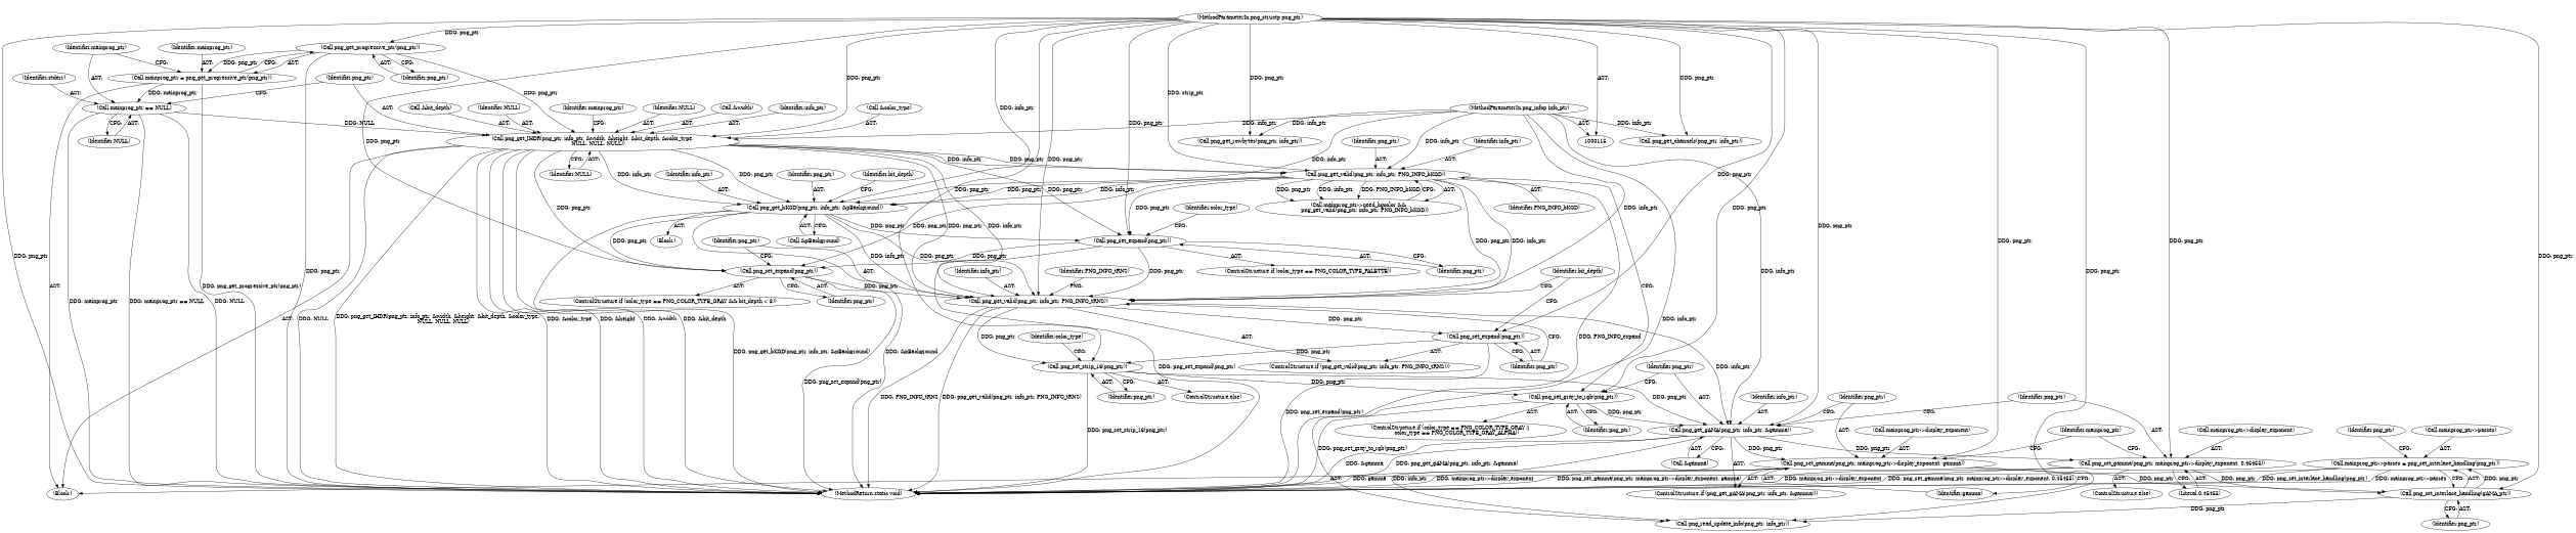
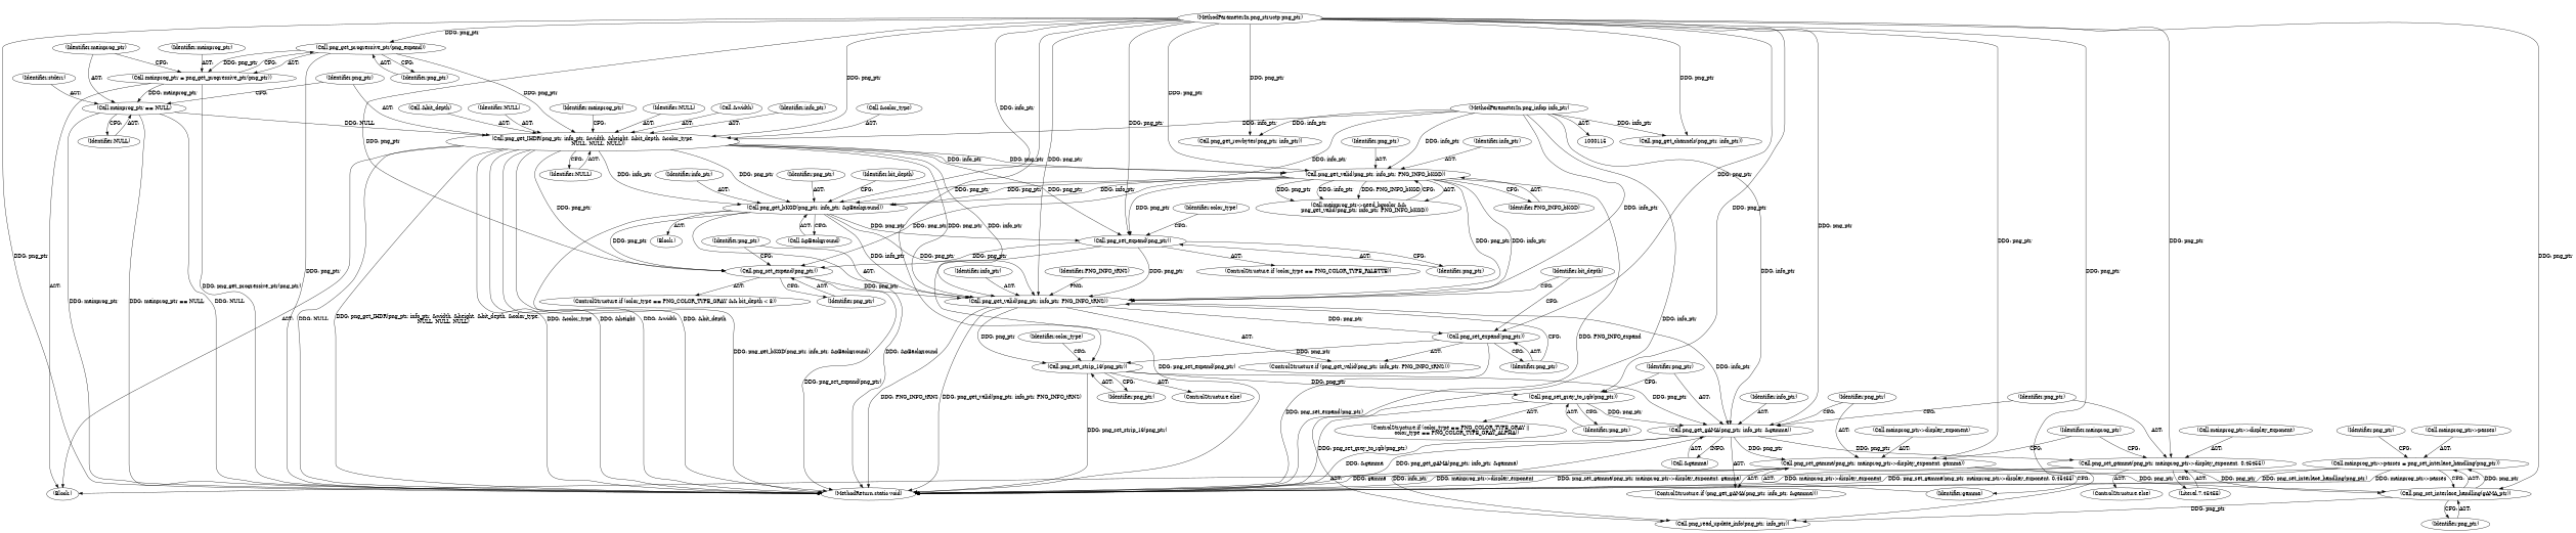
  digraph {
    n1 [label="(Call,mainprog_ptr->passes = png_set_interlace_handling(png_ptr))"]
    n2 [label="(Call,png_set_interlace_handling(gAMA_ptr))"]
    n3 [label="(Block,)"]
    n4 [label="(MethodReturn,static void)"]
    n5 [label="(Call,png_read_update_info(png_ptr, info_ptr))"]
    n6 [label="(Identifier,png_ptr)"]
    n7 [label="(Call,png_set_gamma(png_ptr, mainprog_ptr->display_exponent, gamma))"]
    n8 [label="(ControlStructure,if (png_get_gAMA(png_ptr, info_ptr, &gamma)))"]
    n9 [label="(Identifier,gamma)"]
    n10 [label="(Call,png_get_gAMA(png_ptr, info_ptr, &gamma))"]
    n11 [label="(Call,png_set_gamma(png_ptr, mainprog_ptr->display_exponent, 0.45455))"]
    n12 [label="(Call,&gamma)"]
    n13 [label="(ControlStructure,else)"]
-   n14 [label="(Literal,0.45455)"]
+   n14 [label="(Literal,7.45455)"]
    n15 [label="(Call,png_set_gray_to_rgb(png_ptr))"]
    n16 [label="(Identifier,png_ptr)"]
    n17 [label="(ControlStructure,if (color_type == PNG_COLOR_TYPE_GRAY ||\n        color_type == PNG_COLOR_TYPE_GRAY_ALPHA))"]
    n18 [label="(Call,png_set_strip_16(png_ptr))"]
    n19 [label="(Identifier,png_ptr)"]
    n20 [label="(ControlStructure,else)"]
    n21 [label="(Call,png_get_valid(png_ptr, info_ptr, PNG_INFO_tRNS))"]
    n22 [label="(Call,png_set_expand(png_ptr))"]
    n23 [label="(ControlStructure,if (png_get_valid(png_ptr, info_ptr, PNG_INFO_tRNS)))"]
    n24 [label="(Identifier,png_ptr)"]
    n25 [label="(Identifier,PNG_INFO_tRNS)"]
    n26 [label="(Call,png_set_expand(png_ptr))"]
    n27 [label="(Call,png_set_expand(png_ptr))"]
    n28 [label="(Identifier,png_ptr)"]
    n29 [label="(ControlStructure,if (color_type == PNG_COLOR_TYPE_PALETTE))"]
    n30 [label="(ControlStructure,if (color_type == PNG_COLOR_TYPE_GRAY && bit_depth < 8))"]
    n31 [label="(Identifier,png_ptr)"]
    n32 [label="(Call,png_get_IHDR(png_ptr, info_ptr, &width, &height, &bit_depth, &color_type,\n       NULL, NULL, NULL))"]
    n33 [label="(Call,png_get_bKGD(png_ptr, info_ptr, &pBackground))"]
    n34 [label="(Call,png_get_valid(png_ptr, info_ptr, PNG_INFO_bKGD))"]
    n35 [label="(Identifier,NULL)"]
    n36 [label="(Block,)"]
    n37 [label="(Call,&pBackground)"]
    n38 [label="(Identifier,PNG_INFO_bKGD)"]
    n39 [label="(Call,mainprog_ptr->need_bgcolor &&\n        png_get_valid(png_ptr, info_ptr, PNG_INFO_bKGD))"]
-   n40 [label="(Call,png_get_progressive_ptr(png_ptr))"]
+   n40 [label="(Call,png_get_progressive_ptr(png_expand))"]
    n41 [label="(Call,mainprog_ptr = png_get_progressive_ptr(png_ptr))"]
    n42 [label="(Identifier,png_ptr)"]
    n43 [label="(Call,mainprog_ptr == NULL)"]
    n44 [label="(MethodParameterIn,png_structp png_ptr)"]
    n45 [label="(Call,png_get_channels(png_ptr, info_ptr))"]
    n46 [label="(Call,png_get_rowbytes(png_ptr, info_ptr))"]
    1000115
    n48 [label="(MethodParameterIn,png_infop info_ptr)"]
    n49 [label="(Identifier,NULL)"]
    n50 [label="(Identifier,png_ptr)"]
    n51 [label="(Call,&color_type)"]
    n52 [label="(Identifier,info_ptr)"]
    n53 [label="(Identifier,png_ptr)"]
    n54 [label="(Call,&bit_depth)"]
    n55 [label="(Identifier,NULL)"]
    n56 [label="(Identifier,mainprog_ptr)"]
    n57 [label="(Identifier,png_ptr)"]
    n58 [label="(Identifier,mainprog_ptr)"]
    n59 [label="(Identifier,color_type)"]
    n60 [label="(Call,mainprog_ptr->display_exponent)"]
    n61 [label="(Identifier,mainprog_ptr)"]
    n62 [label="(Identifier,png_ptr)"]
    n63 [label="(Identifier,info_ptr)"]
    n64 [label="(Identifier,NULL)"]
    n65 [label="(Identifier,color_type)"]
    n66 [label="(Identifier,info_ptr)"]
    n67 [label="(Identifier,png_ptr)"]
    n68 [label="(Identifier,bit_depth)"]
    n69 [label="(Call,&width)"]
    n70 [label="(Call,mainprog_ptr->display_exponent)"]
    n71 [label="(Identifier,mainprog_ptr)"]
    n72 [label="(Identifier,png_ptr)"]
    n73 [label="(Identifier,bit_depth)"]
    n74 [label="(Identifier,info_ptr)"]
    n75 [label="(Identifier,png_ptr)"]
    n76 [label="(Call,mainprog_ptr->passes)"]
    n77 [label="(Identifier,stderr)"]
    n78 [label="(Identifier,info_ptr)"]
    n79 [label="(Identifier,png_ptr)"]
    n1 -> n2 [label="CFG: "]
    n1 -> n3 [label="AST: "]
    n1 -> n4 [label="DDG: mainprog_ptr->passes"]
    n1 -> n4 [label="DDG: png_set_interlace_handling(png_ptr)"]
    n2 -> n1 [label="AST: "]
    n2 -> n1 [label="DDG: png_ptr"]
    n2 -> n5 [label="DDG: png_ptr"]
    n2 -> n6 [label="CFG: "]
    n6 -> n2 [label="AST: "]
    n7 -> n2 [label="DDG: png_ptr"]
    n7 -> n4 [label="DDG: mainprog_ptr->display_exponent"]
    n7 -> n4 [label="DDG: png_set_gamma(png_ptr, mainprog_ptr->display_exponent, gamma)"]
    n7 -> n4 [label="DDG: gamma"]
    n7 -> n8 [label="AST: "]
    n7 -> n9 [label="CFG: "]
    n9 -> n7 [label="AST: "]
    n10 -> n4 [label="DDG: &gamma"]
    n10 -> n4 [label="DDG: png_get_gAMA(png_ptr, info_ptr, &gamma)"]
    n10 -> n5 [label="DDG: info_ptr"]
    n10 -> n7 [label="DDG: png_ptr"]
    n10 -> n8 [label="AST: "]
    n10 -> n11 [label="DDG: png_ptr"]
-   n10 -> n12 [label="CFG: "]
+   n10 -> n12 [label="INFO: "]
    n11 -> n2 [label="DDG: png_ptr"]
    n11 -> n4 [label="DDG: mainprog_ptr->display_exponent"]
    n11 -> n4 [label="DDG: png_set_gamma(png_ptr, mainprog_ptr->display_exponent, 0.45455)"]
    n11 -> n13 [label="AST: "]
    n11 -> n14 [label="CFG: "]
    n12 -> n10 [label="AST: "]
    n14 -> n11 [label="AST: "]
    n15 -> n4 [label="DDG: png_set_gray_to_rgb(png_ptr)"]
    n15 -> n10 [label="DDG: png_ptr"]
    n15 -> n16 [label="CFG: "]
    n15 -> n17 [label="AST: "]
    n16 -> n15 [label="AST: "]
    n18 -> n4 [label="DDG: png_set_strip_16(png_ptr)"]
    n18 -> n10 [label="DDG: png_ptr"]
    n18 -> n15 [label="DDG: png_ptr"]
    n18 -> n19 [label="CFG: "]
    n18 -> n20 [label="AST: "]
    n19 -> n18 [label="AST: "]
    n21 -> n4 [label="DDG: png_get_valid(png_ptr, info_ptr, PNG_INFO_tRNS)"]
    n21 -> n4 [label="DDG: PNG_INFO_tRNS"]
    n21 -> n10 [label="DDG: info_ptr"]
    n21 -> n18 [label="DDG: png_ptr"]
    n21 -> n22 [label="DDG: png_ptr"]
    n21 -> n23 [label="AST: "]
    n22 -> n4 [label="DDG: png_set_expand(png_ptr)"]
    n22 -> n18 [label="DDG: png_ptr"]
    n22 -> n23 [label="AST: "]
    n22 -> n24 [label="CFG: "]
    n24 -> n21 [label="CFG: "]
    n24 -> n22 [label="AST: "]
    n25 -> n21 [label="PNG: "]
    n26 -> n4 [label="DDG: png_set_expand(png_ptr)"]
    n26 -> n21 [label="DDG: png_ptr"]
    n26 -> n27 [label="DDG: png_ptr"]
    n26 -> n28 [label="CFG: "]
    n26 -> n29 [label="AST: "]
    n27 -> n4 [label="DDG: png_set_expand(png_ptr)"]
    n27 -> n21 [label="DDG: png_ptr"]
    n27 -> n30 [label="AST: "]
    n27 -> n31 [label="CFG: "]
    n28 -> n26 [label="AST: "]
    n31 -> n27 [label="AST: "]
    n32 -> n3 [label="AST: "]
    n32 -> n4 [label="DDG: NULL"]
    n32 -> n4 [label="DDG: png_get_IHDR(png_ptr, info_ptr, &width, &height, &bit_depth, &color_type,\n       NULL, NULL, NULL)"]
    n32 -> n4 [label="DDG: &color_type"]
    n32 -> n4 [label="DDG: &height"]
    n32 -> n4 [label="DDG: &width"]
    n32 -> n4 [label="DDG: &bit_depth"]
    n32 -> n21 [label="DDG: png_ptr"]
    n32 -> n21 [label="DDG: info_ptr"]
    n32 -> n26 [label="DDG: png_ptr"]
    n32 -> n27 [label="DDG: png_ptr"]
    n32 -> n33 [label="DDG: png_ptr"]
    n32 -> n33 [label="DDG: info_ptr"]
    n32 -> n34 [label="DDG: png_ptr"]
    n32 -> n34 [label="DDG: info_ptr"]
    n32 -> n35 [label="CFG: "]
    n33 -> n4 [label="DDG: &pBackground"]
    n33 -> n4 [label="DDG: png_get_bKGD(png_ptr, info_ptr, &pBackground)"]
    n33 -> n21 [label="DDG: png_ptr"]
    n33 -> n21 [label="DDG: info_ptr"]
    n33 -> n26 [label="DDG: png_ptr"]
    n33 -> n27 [label="DDG: png_ptr"]
    n33 -> n36 [label="AST: "]
    n33 -> n37 [label="CFG: "]
    n34 -> n4 [label="DDG: PNG_INFO_expand"]
    n34 -> n21 [label="DDG: png_ptr"]
    n34 -> n21 [label="DDG: info_ptr"]
    n34 -> n26 [label="DDG: png_ptr"]
    n34 -> n27 [label="DDG: png_ptr"]
    n34 -> n33 [label="DDG: png_ptr"]
    n34 -> n33 [label="DDG: info_ptr"]
-   n34 -> n15 [label="CFG: "]
+   n34 -> n38 [label="CFG: "]
    n34 -> n39 [label="AST: "]
    n34 -> n39 [label="DDG: png_ptr"]
    n34 -> n39 [label="DDG: info_ptr"]
    n34 -> n39 [label="DDG: PNG_INFO_bKGD"]
    n35 -> n32 [label="AST: "]
    n37 -> n33 [label="AST: "]
    n38 -> n34 [label="AST: "]
    n39 -> n34 [label="CFG: "]
    n40 -> n4 [label="DDG: png_ptr"]
    n40 -> n32 [label="DDG: png_ptr"]
    n40 -> n41 [label="AST: "]
    n40 -> n41 [label="DDG: png_ptr"]
    n40 -> n42 [label="CFG: "]
    n41 -> n3 [label="AST: "]
    n41 -> n4 [label="DDG: png_get_progressive_ptr(png_ptr)"]
    n41 -> n40 [label="CFG: "]
    n41 -> n43 [label="DDG: mainprog_ptr"]
    n42 -> n40 [label="AST: "]
    n43 -> n4 [label="DDG: mainprog_ptr == NULL"]
    n43 -> n4 [label="DDG: NULL"]
    n43 -> n4 [label="DDG: mainprog_ptr"]
    n43 -> n32 [label="DDG: NULL"]
    n43 -> n49 [label="CFG: "]
    n44 -> n2 [label="DDG: png_ptr"]
    n44 -> n4 [label="DDG: png_ptr"]
    n44 -> n5 [label="DDG: png_ptr"]
    n44 -> n7 [label="DDG: png_ptr"]
    n44 -> n10 [label="DDG: png_ptr"]
    n44 -> n11 [label="DDG: png_ptr"]
    n44 -> n15 [label="DDG: png_ptr"]
    n44 -> n18 [label="DDG: png_ptr"]
    n44 -> n21 [label="DDG: png_ptr"]
    n44 -> n22 [label="DDG: png_ptr"]
    n44 -> n26 [label="DDG: png_ptr"]
    n44 -> n27 [label="DDG: png_ptr"]
    n44 -> n32 [label="DDG: png_ptr"]
    n44 -> n33 [label="DDG: info_ptr"]
-   n44 -> n34 [label="DDG: strip_ptr"]
+   n44 -> n34 [label="DDG: png_ptr"]
    n44 -> n40 [label="DDG: png_ptr"]
    n44 -> n45 [label="DDG: png_ptr"]
    n44 -> n46 [label="DDG: png_ptr"]
-   n44 -> 1000115 [label="AST: "]
    n48 -> n5 [label="DDG: info_ptr"]
    n48 -> n10 [label="DDG: info_ptr"]
    n48 -> n21 [label="DDG: info_ptr"]
    n48 -> n32 [label="DDG: info_ptr"]
    n48 -> n33 [label="DDG: info_ptr"]
    n48 -> n34 [label="DDG: info_ptr"]
    n48 -> n45 [label="DDG: info_ptr"]
    n48 -> n46 [label="DDG: info_ptr"]
    n48 -> 1000115 [label="AST: "]
    n49 -> n43 [label="AST: "]
    n50 -> n32 [label="AST: "]
    n50 -> n43 [label="CFG: "]
    n51 -> n32 [label="AST: "]
    n52 -> n10 [label="AST: "]
    n53 -> n21 [label="AST: "]
    n53 -> n27 [label="CFG: "]
    n54 -> n32 [label="AST: "]
    n55 -> n32 [label="AST: "]
    n56 -> n41 [label="AST: "]
    n57 -> n33 [label="AST: "]
    n58 -> n32 [label="CFG: "]
    n59 -> n26 [label="CFG: "]
    n60 -> n7 [label="AST: "]
    n61 -> n7 [label="CFG: "]
    n61 -> n11 [label="CFG: "]
    n62 -> n10 [label="AST: "]
    n62 -> n15 [label="CFG: "]
    n63 -> n21 [label="AST: "]
    n64 -> n32 [label="AST: "]
    n65 -> n18 [label="CFG: "]
    n66 -> n34 [label="AST: "]
    n67 -> n1 [label="CFG: "]
    n68 -> n33 [label="CFG: "]
    n69 -> n32 [label="AST: "]
    n70 -> n11 [label="AST: "]
    n71 -> n41 [label="CFG: "]
    n71 -> n43 [label="AST: "]
    n72 -> n10 [label="CFG: "]
    n72 -> n11 [label="AST: "]
    n73 -> n21 [label="CFG: "]
    n73 -> n22 [label="CFG: "]
    n74 -> n32 [label="AST: "]
    n75 -> n7 [label="AST: "]
    n75 -> n10 [label="CFG: "]
    n76 -> n1 [label="AST: "]
    n77 -> n43 [label="AST: "]
    n78 -> n33 [label="AST: "]
    n79 -> n34 [label="AST: "]
  }
